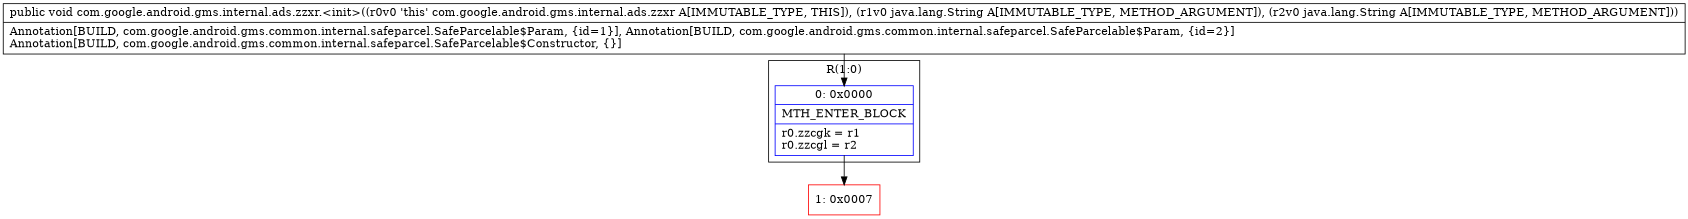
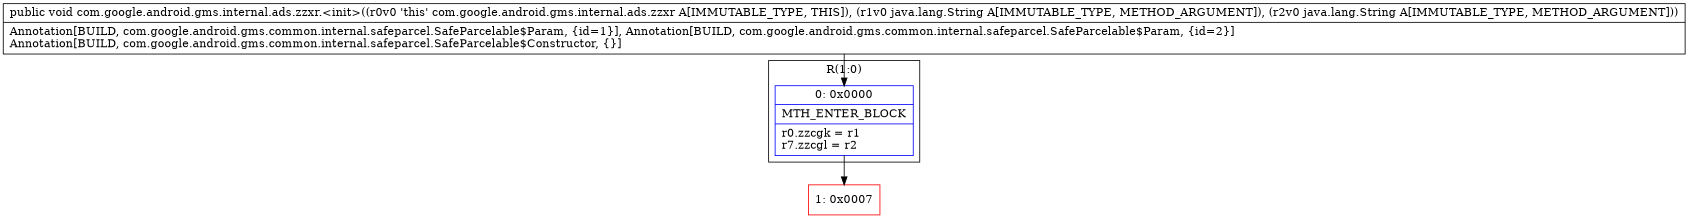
  digraph {
    node [shape=record]
-   n1 [color=blue label="{0\:\ 0x0000|MTH_ENTER_BLOCK\l|r0.zzcgk = r1\lr0.zzcgl = r2\l}"]
+   n1 [color=blue label="{0\:\ 0x0000|MTH_ENTER_BLOCK\l|r0.zzcgk = r1\lr7.zzcgl = r2\l}"]
    n2 [color=red label="{1\:\ 0x0007}"]
    n3 [label="{public void com.google.android.gms.internal.ads.zzxr.\<init\>((r0v0 'this' com.google.android.gms.internal.ads.zzxr A[IMMUTABLE_TYPE, THIS]), (r1v0 java.lang.String A[IMMUTABLE_TYPE, METHOD_ARGUMENT]), (r2v0 java.lang.String A[IMMUTABLE_TYPE, METHOD_ARGUMENT]))  | Annotation[BUILD, com.google.android.gms.common.internal.safeparcel.SafeParcelable$Param, \{id=1\}], Annotation[BUILD, com.google.android.gms.common.internal.safeparcel.SafeParcelable$Param, \{id=2\}]\lAnnotation[BUILD, com.google.android.gms.common.internal.safeparcel.SafeParcelable$Constructor, \{\}]\l}"]
    subgraph cluster_1 {
      label="R(1:0)"
      n1
    }
    n1 -> n2
    n3 -> n1
  }
